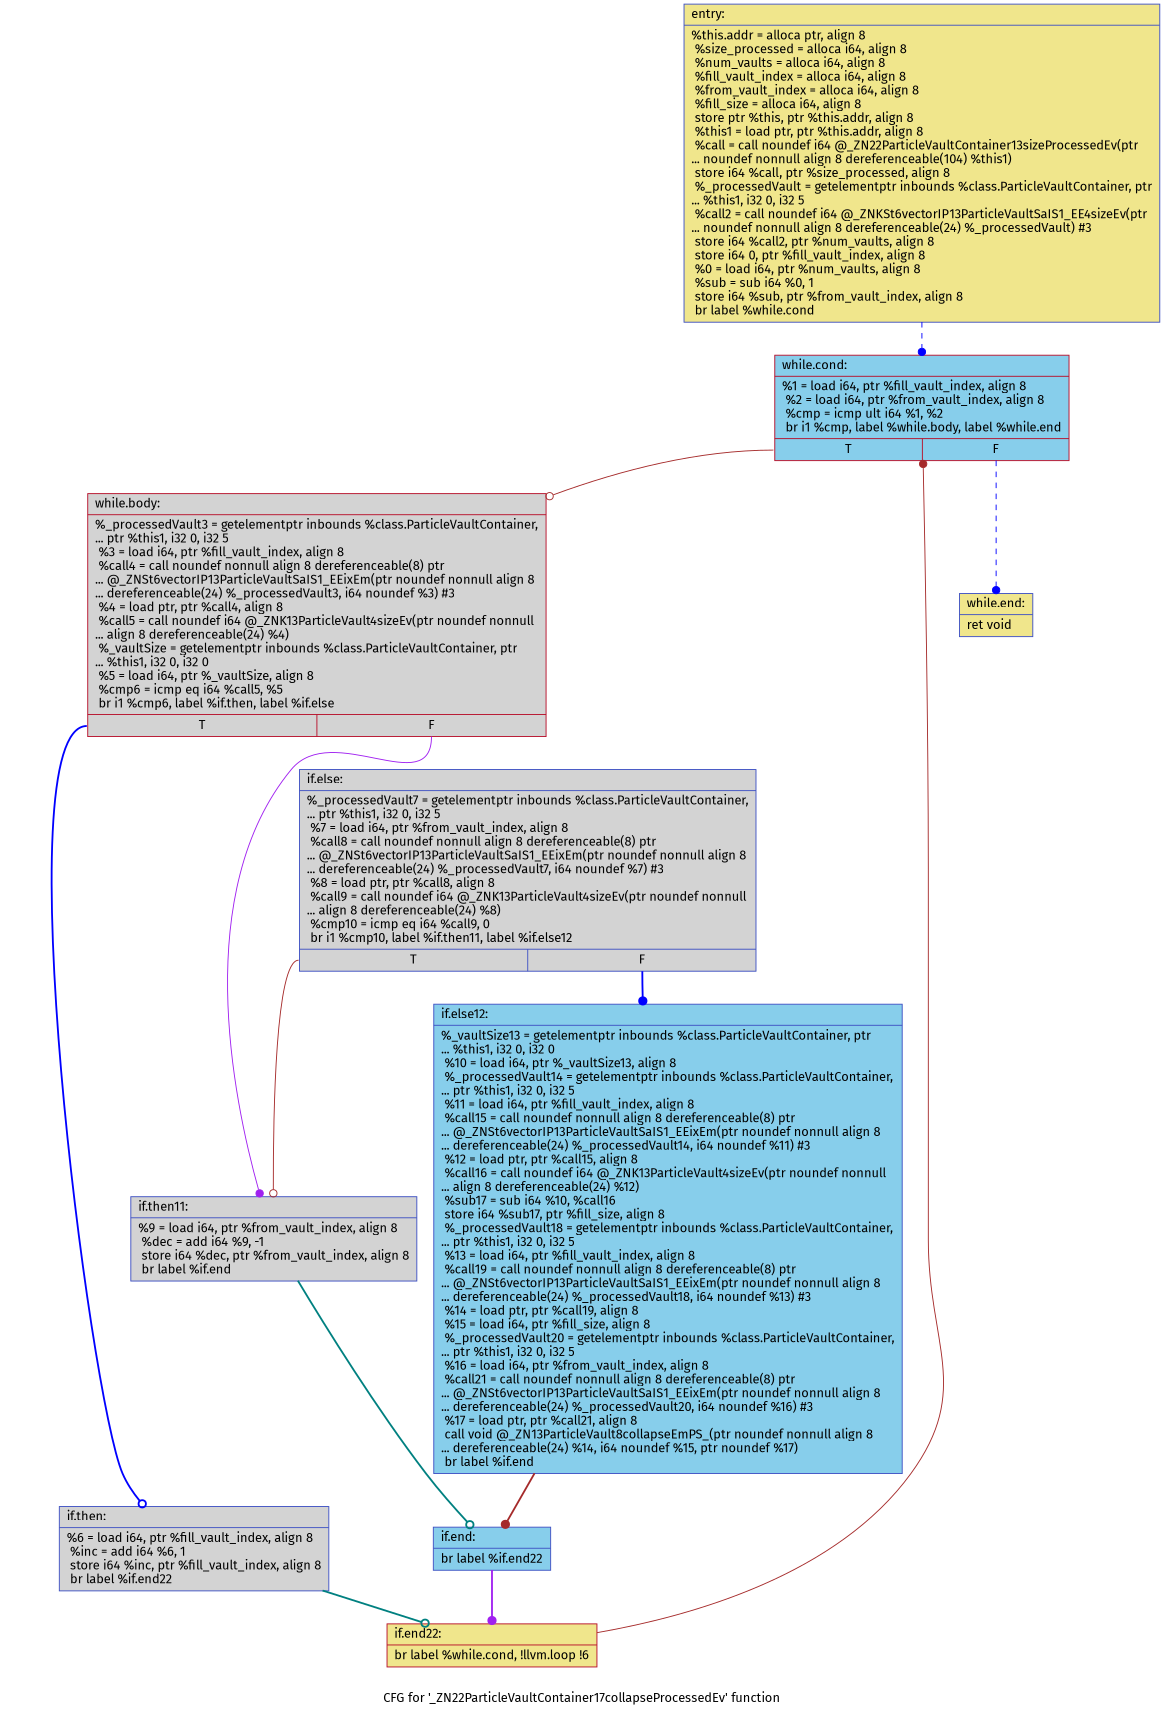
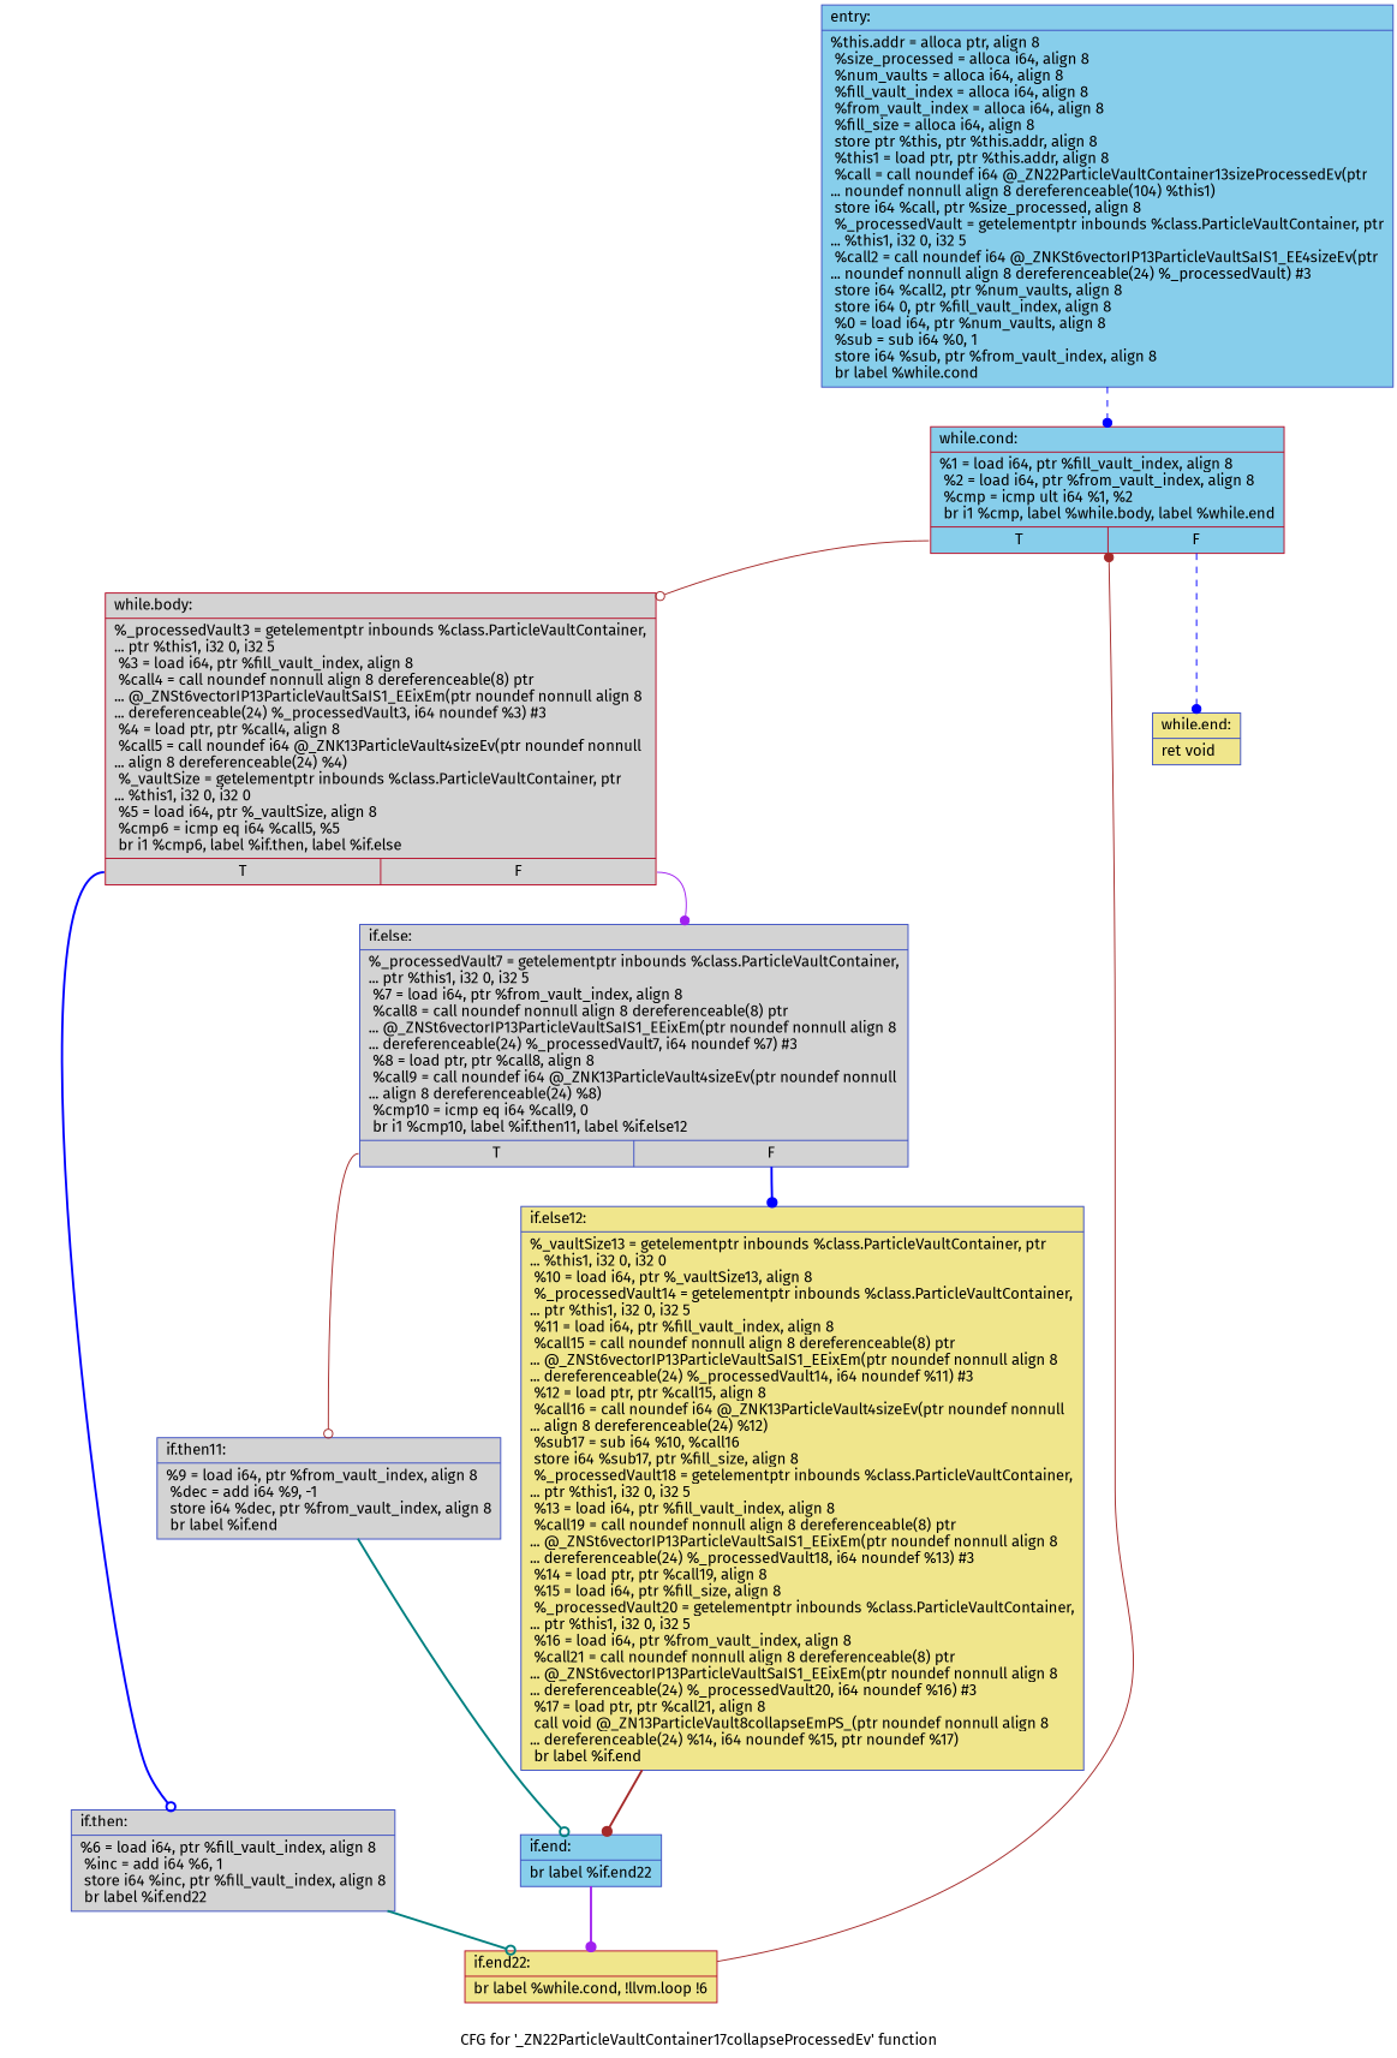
  digraph {
    fontname="Fira Sans"
    label="CFG for '_ZN22ParticleVaultContainer17collapseProcessedEv' function"
    node [color="#3d50c3ff" fillcolor=lightgrey fontname="Fira Sans" shape=record style=filled]
    edge [arrowhead=dot color=blue fontname="Fira Sans" style=bold]
-   n1 [fillcolor=khaki label="{entry:\l|  %this.addr = alloca ptr, align 8\l  %size_processed = alloca i64, align 8\l  %num_vaults = alloca i64, align 8\l  %fill_vault_index = alloca i64, align 8\l  %from_vault_index = alloca i64, align 8\l  %fill_size = alloca i64, align 8\l  store ptr %this, ptr %this.addr, align 8\l  %this1 = load ptr, ptr %this.addr, align 8\l  %call = call noundef i64 @_ZN22ParticleVaultContainer13sizeProcessedEv(ptr\l... noundef nonnull align 8 dereferenceable(104) %this1)\l  store i64 %call, ptr %size_processed, align 8\l  %_processedVault = getelementptr inbounds %class.ParticleVaultContainer, ptr\l... %this1, i32 0, i32 5\l  %call2 = call noundef i64 @_ZNKSt6vectorIP13ParticleVaultSaIS1_EE4sizeEv(ptr\l... noundef nonnull align 8 dereferenceable(24) %_processedVault) #3\l  store i64 %call2, ptr %num_vaults, align 8\l  store i64 0, ptr %fill_vault_index, align 8\l  %0 = load i64, ptr %num_vaults, align 8\l  %sub = sub i64 %0, 1\l  store i64 %sub, ptr %from_vault_index, align 8\l  br label %while.cond\l}"]
+   n1 [fillcolor=skyblue label="{entry:\l|  %this.addr = alloca ptr, align 8\l  %size_processed = alloca i64, align 8\l  %num_vaults = alloca i64, align 8\l  %fill_vault_index = alloca i64, align 8\l  %from_vault_index = alloca i64, align 8\l  %fill_size = alloca i64, align 8\l  store ptr %this, ptr %this.addr, align 8\l  %this1 = load ptr, ptr %this.addr, align 8\l  %call = call noundef i64 @_ZN22ParticleVaultContainer13sizeProcessedEv(ptr\l... noundef nonnull align 8 dereferenceable(104) %this1)\l  store i64 %call, ptr %size_processed, align 8\l  %_processedVault = getelementptr inbounds %class.ParticleVaultContainer, ptr\l... %this1, i32 0, i32 5\l  %call2 = call noundef i64 @_ZNKSt6vectorIP13ParticleVaultSaIS1_EE4sizeEv(ptr\l... noundef nonnull align 8 dereferenceable(24) %_processedVault) #3\l  store i64 %call2, ptr %num_vaults, align 8\l  store i64 0, ptr %fill_vault_index, align 8\l  %0 = load i64, ptr %num_vaults, align 8\l  %sub = sub i64 %0, 1\l  store i64 %sub, ptr %from_vault_index, align 8\l  br label %while.cond\l}"]
    n2 [color="#b70d28ff" fillcolor=skyblue label="{while.cond:\l|  %1 = load i64, ptr %fill_vault_index, align 8\l  %2 = load i64, ptr %from_vault_index, align 8\l  %cmp = icmp ult i64 %1, %2\l  br i1 %cmp, label %while.body, label %while.end\l|{<s0>T|<s1>F}}"]
    n3 [color="#b70d28ff" label="{while.body:\l|  %_processedVault3 = getelementptr inbounds %class.ParticleVaultContainer,\l... ptr %this1, i32 0, i32 5\l  %3 = load i64, ptr %fill_vault_index, align 8\l  %call4 = call noundef nonnull align 8 dereferenceable(8) ptr\l... @_ZNSt6vectorIP13ParticleVaultSaIS1_EEixEm(ptr noundef nonnull align 8\l... dereferenceable(24) %_processedVault3, i64 noundef %3) #3\l  %4 = load ptr, ptr %call4, align 8\l  %call5 = call noundef i64 @_ZNK13ParticleVault4sizeEv(ptr noundef nonnull\l... align 8 dereferenceable(24) %4)\l  %_vaultSize = getelementptr inbounds %class.ParticleVaultContainer, ptr\l... %this1, i32 0, i32 0\l  %5 = load i64, ptr %_vaultSize, align 8\l  %cmp6 = icmp eq i64 %call5, %5\l  br i1 %cmp6, label %if.then, label %if.else\l|{<s0>T|<s1>F}}"]
    n4 [fillcolor=khaki label="{while.end:\l|  ret void\l}"]
    n5 [label="{if.then:\l|  %6 = load i64, ptr %fill_vault_index, align 8\l  %inc = add i64 %6, 1\l  store i64 %inc, ptr %fill_vault_index, align 8\l  br label %if.end22\l}"]
    n6 [label="{if.else:\l|  %_processedVault7 = getelementptr inbounds %class.ParticleVaultContainer,\l... ptr %this1, i32 0, i32 5\l  %7 = load i64, ptr %from_vault_index, align 8\l  %call8 = call noundef nonnull align 8 dereferenceable(8) ptr\l... @_ZNSt6vectorIP13ParticleVaultSaIS1_EEixEm(ptr noundef nonnull align 8\l... dereferenceable(24) %_processedVault7, i64 noundef %7) #3\l  %8 = load ptr, ptr %call8, align 8\l  %call9 = call noundef i64 @_ZNK13ParticleVault4sizeEv(ptr noundef nonnull\l... align 8 dereferenceable(24) %8)\l  %cmp10 = icmp eq i64 %call9, 0\l  br i1 %cmp10, label %if.then11, label %if.else12\l|{<s0>T|<s1>F}}"]
    n7 [color="#b70d28ff" fillcolor=khaki label="{if.end22:\l|  br label %while.cond, !llvm.loop !6\l}"]
    n8 [label="{if.then11:\l|  %9 = load i64, ptr %from_vault_index, align 8\l  %dec = add i64 %9, -1\l  store i64 %dec, ptr %from_vault_index, align 8\l  br label %if.end\l}"]
-   n9 [fillcolor=skyblue label="{if.else12:\l|  %_vaultSize13 = getelementptr inbounds %class.ParticleVaultContainer, ptr\l... %this1, i32 0, i32 0\l  %10 = load i64, ptr %_vaultSize13, align 8\l  %_processedVault14 = getelementptr inbounds %class.ParticleVaultContainer,\l... ptr %this1, i32 0, i32 5\l  %11 = load i64, ptr %fill_vault_index, align 8\l  %call15 = call noundef nonnull align 8 dereferenceable(8) ptr\l... @_ZNSt6vectorIP13ParticleVaultSaIS1_EEixEm(ptr noundef nonnull align 8\l... dereferenceable(24) %_processedVault14, i64 noundef %11) #3\l  %12 = load ptr, ptr %call15, align 8\l  %call16 = call noundef i64 @_ZNK13ParticleVault4sizeEv(ptr noundef nonnull\l... align 8 dereferenceable(24) %12)\l  %sub17 = sub i64 %10, %call16\l  store i64 %sub17, ptr %fill_size, align 8\l  %_processedVault18 = getelementptr inbounds %class.ParticleVaultContainer,\l... ptr %this1, i32 0, i32 5\l  %13 = load i64, ptr %fill_vault_index, align 8\l  %call19 = call noundef nonnull align 8 dereferenceable(8) ptr\l... @_ZNSt6vectorIP13ParticleVaultSaIS1_EEixEm(ptr noundef nonnull align 8\l... dereferenceable(24) %_processedVault18, i64 noundef %13) #3\l  %14 = load ptr, ptr %call19, align 8\l  %15 = load i64, ptr %fill_size, align 8\l  %_processedVault20 = getelementptr inbounds %class.ParticleVaultContainer,\l... ptr %this1, i32 0, i32 5\l  %16 = load i64, ptr %from_vault_index, align 8\l  %call21 = call noundef nonnull align 8 dereferenceable(8) ptr\l... @_ZNSt6vectorIP13ParticleVaultSaIS1_EEixEm(ptr noundef nonnull align 8\l... dereferenceable(24) %_processedVault20, i64 noundef %16) #3\l  %17 = load ptr, ptr %call21, align 8\l  call void @_ZN13ParticleVault8collapseEmPS_(ptr noundef nonnull align 8\l... dereferenceable(24) %14, i64 noundef %15, ptr noundef %17)\l  br label %if.end\l}"]
+   n9 [fillcolor=khaki label="{if.else12:\l|  %_vaultSize13 = getelementptr inbounds %class.ParticleVaultContainer, ptr\l... %this1, i32 0, i32 0\l  %10 = load i64, ptr %_vaultSize13, align 8\l  %_processedVault14 = getelementptr inbounds %class.ParticleVaultContainer,\l... ptr %this1, i32 0, i32 5\l  %11 = load i64, ptr %fill_vault_index, align 8\l  %call15 = call noundef nonnull align 8 dereferenceable(8) ptr\l... @_ZNSt6vectorIP13ParticleVaultSaIS1_EEixEm(ptr noundef nonnull align 8\l... dereferenceable(24) %_processedVault14, i64 noundef %11) #3\l  %12 = load ptr, ptr %call15, align 8\l  %call16 = call noundef i64 @_ZNK13ParticleVault4sizeEv(ptr noundef nonnull\l... align 8 dereferenceable(24) %12)\l  %sub17 = sub i64 %10, %call16\l  store i64 %sub17, ptr %fill_size, align 8\l  %_processedVault18 = getelementptr inbounds %class.ParticleVaultContainer,\l... ptr %this1, i32 0, i32 5\l  %13 = load i64, ptr %fill_vault_index, align 8\l  %call19 = call noundef nonnull align 8 dereferenceable(8) ptr\l... @_ZNSt6vectorIP13ParticleVaultSaIS1_EEixEm(ptr noundef nonnull align 8\l... dereferenceable(24) %_processedVault18, i64 noundef %13) #3\l  %14 = load ptr, ptr %call19, align 8\l  %15 = load i64, ptr %fill_size, align 8\l  %_processedVault20 = getelementptr inbounds %class.ParticleVaultContainer,\l... ptr %this1, i32 0, i32 5\l  %16 = load i64, ptr %from_vault_index, align 8\l  %call21 = call noundef nonnull align 8 dereferenceable(8) ptr\l... @_ZNSt6vectorIP13ParticleVaultSaIS1_EEixEm(ptr noundef nonnull align 8\l... dereferenceable(24) %_processedVault20, i64 noundef %16) #3\l  %17 = load ptr, ptr %call21, align 8\l  call void @_ZN13ParticleVault8collapseEmPS_(ptr noundef nonnull align 8\l... dereferenceable(24) %14, i64 noundef %15, ptr noundef %17)\l  br label %if.end\l}"]
    n10 [fillcolor=skyblue label="{if.end:\l|  br label %if.end22\l}"]
    n1 -> n2 [style=dashed]
    n2 -> n3 [arrowhead=odot color=brown style=solid tailport=s0]
    n2 -> n4 [style=dashed tailport=s1]
    n3 -> n5 [arrowhead=odot tailport=s0]
-   n3 -> n8 [color=purple style=solid tailport=s1]
+   n3 -> n6 [color=purple style=solid tailport=s1]
    n5 -> n7 [arrowhead=odot color=teal]
    n6 -> n8 [arrowhead=odot color=brown style=solid tailport=s0]
    n6 -> n9 [tailport=s1]
    n7 -> n2 [color=brown style=solid]
    n8 -> n10 [arrowhead=odot color=teal]
    n9 -> n10 [color=brown]
    n10 -> n7 [color=purple]
  }
